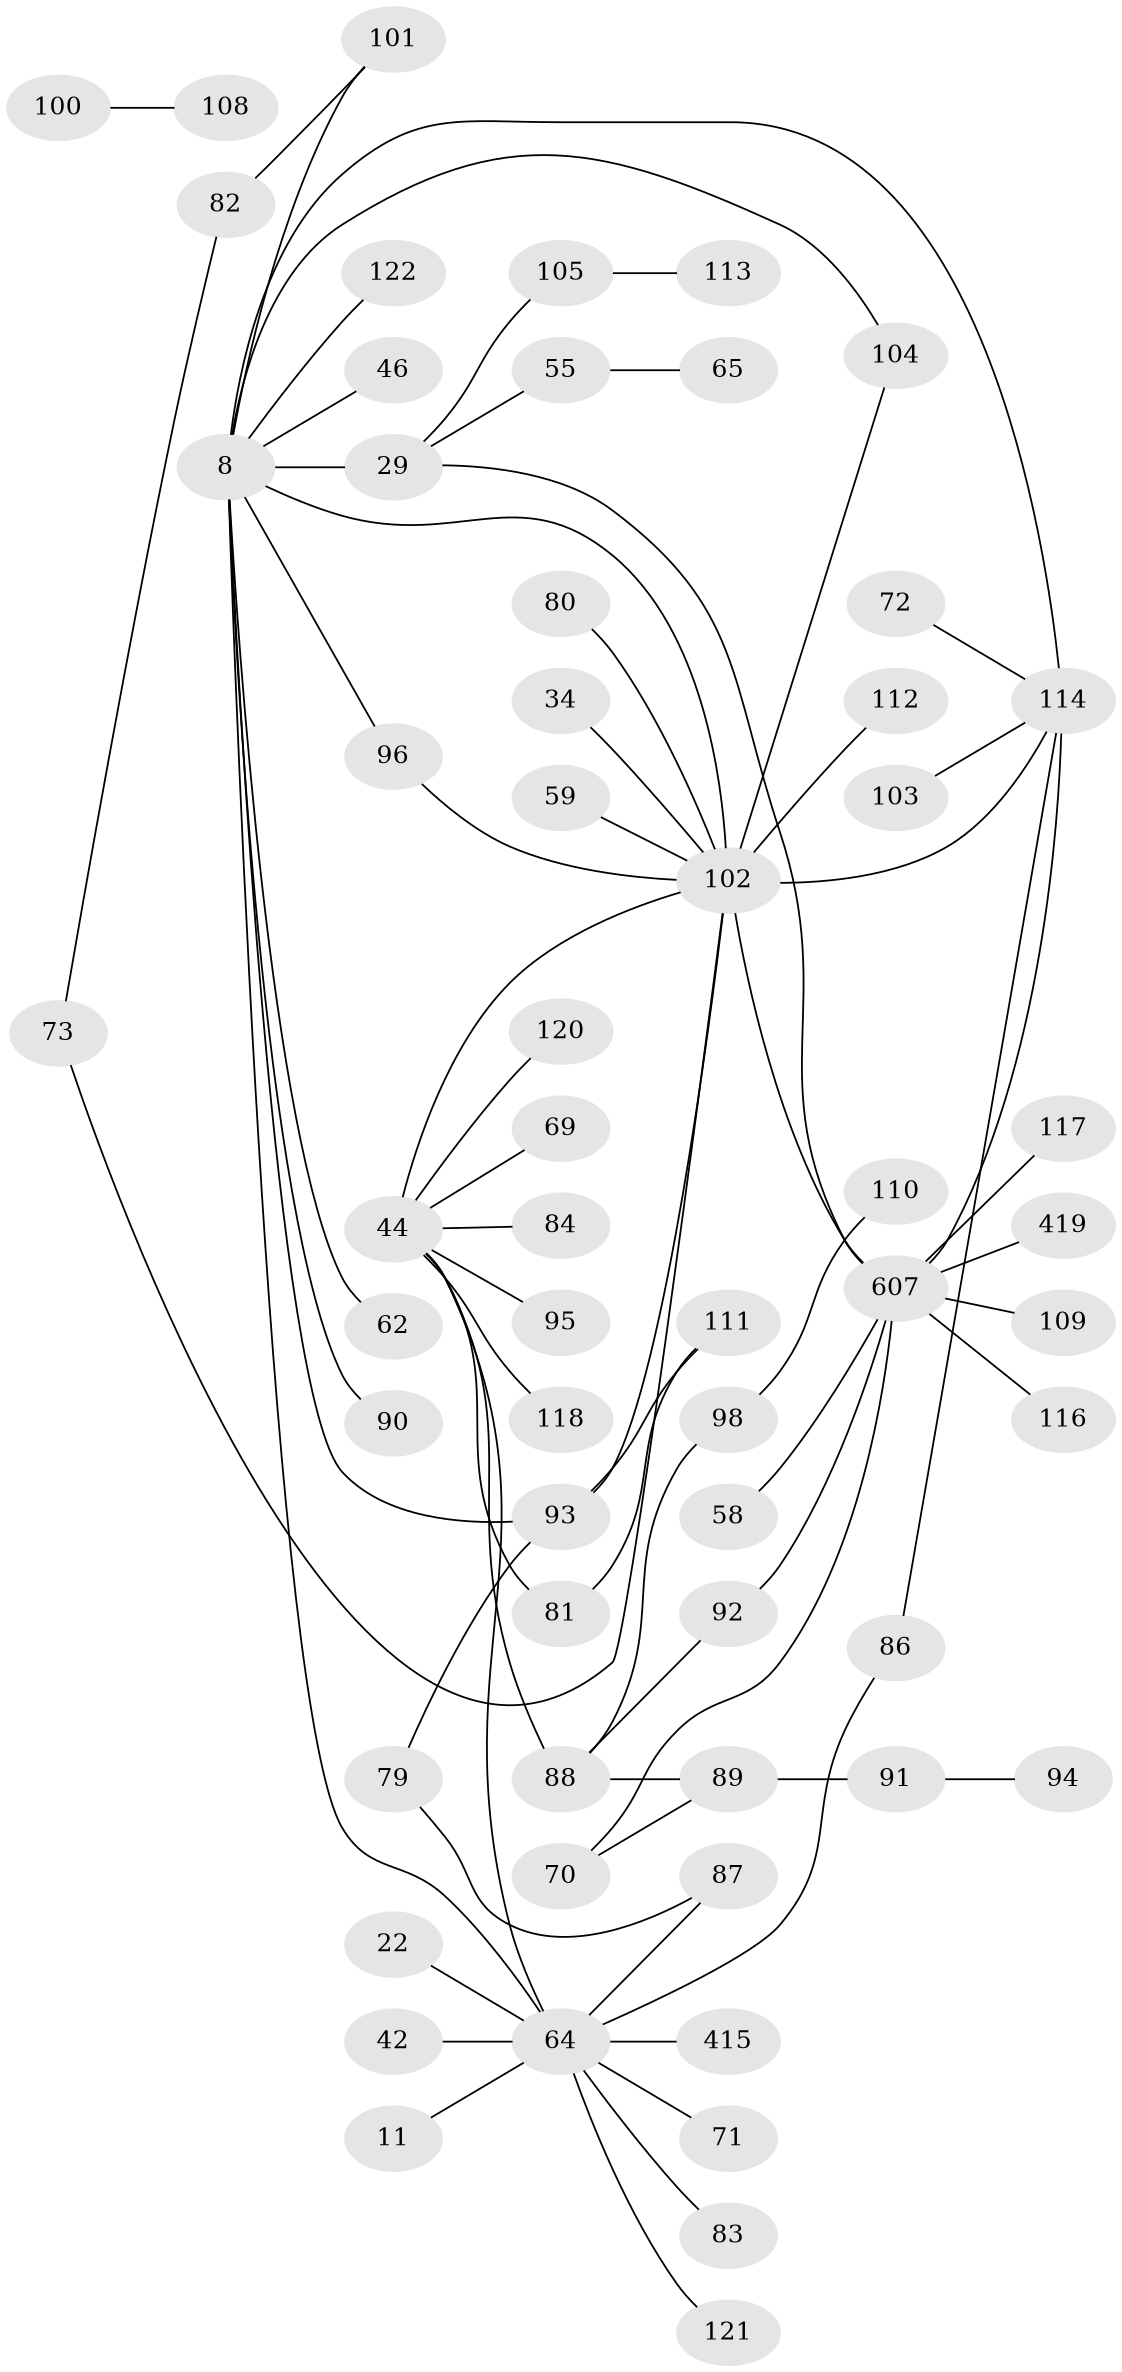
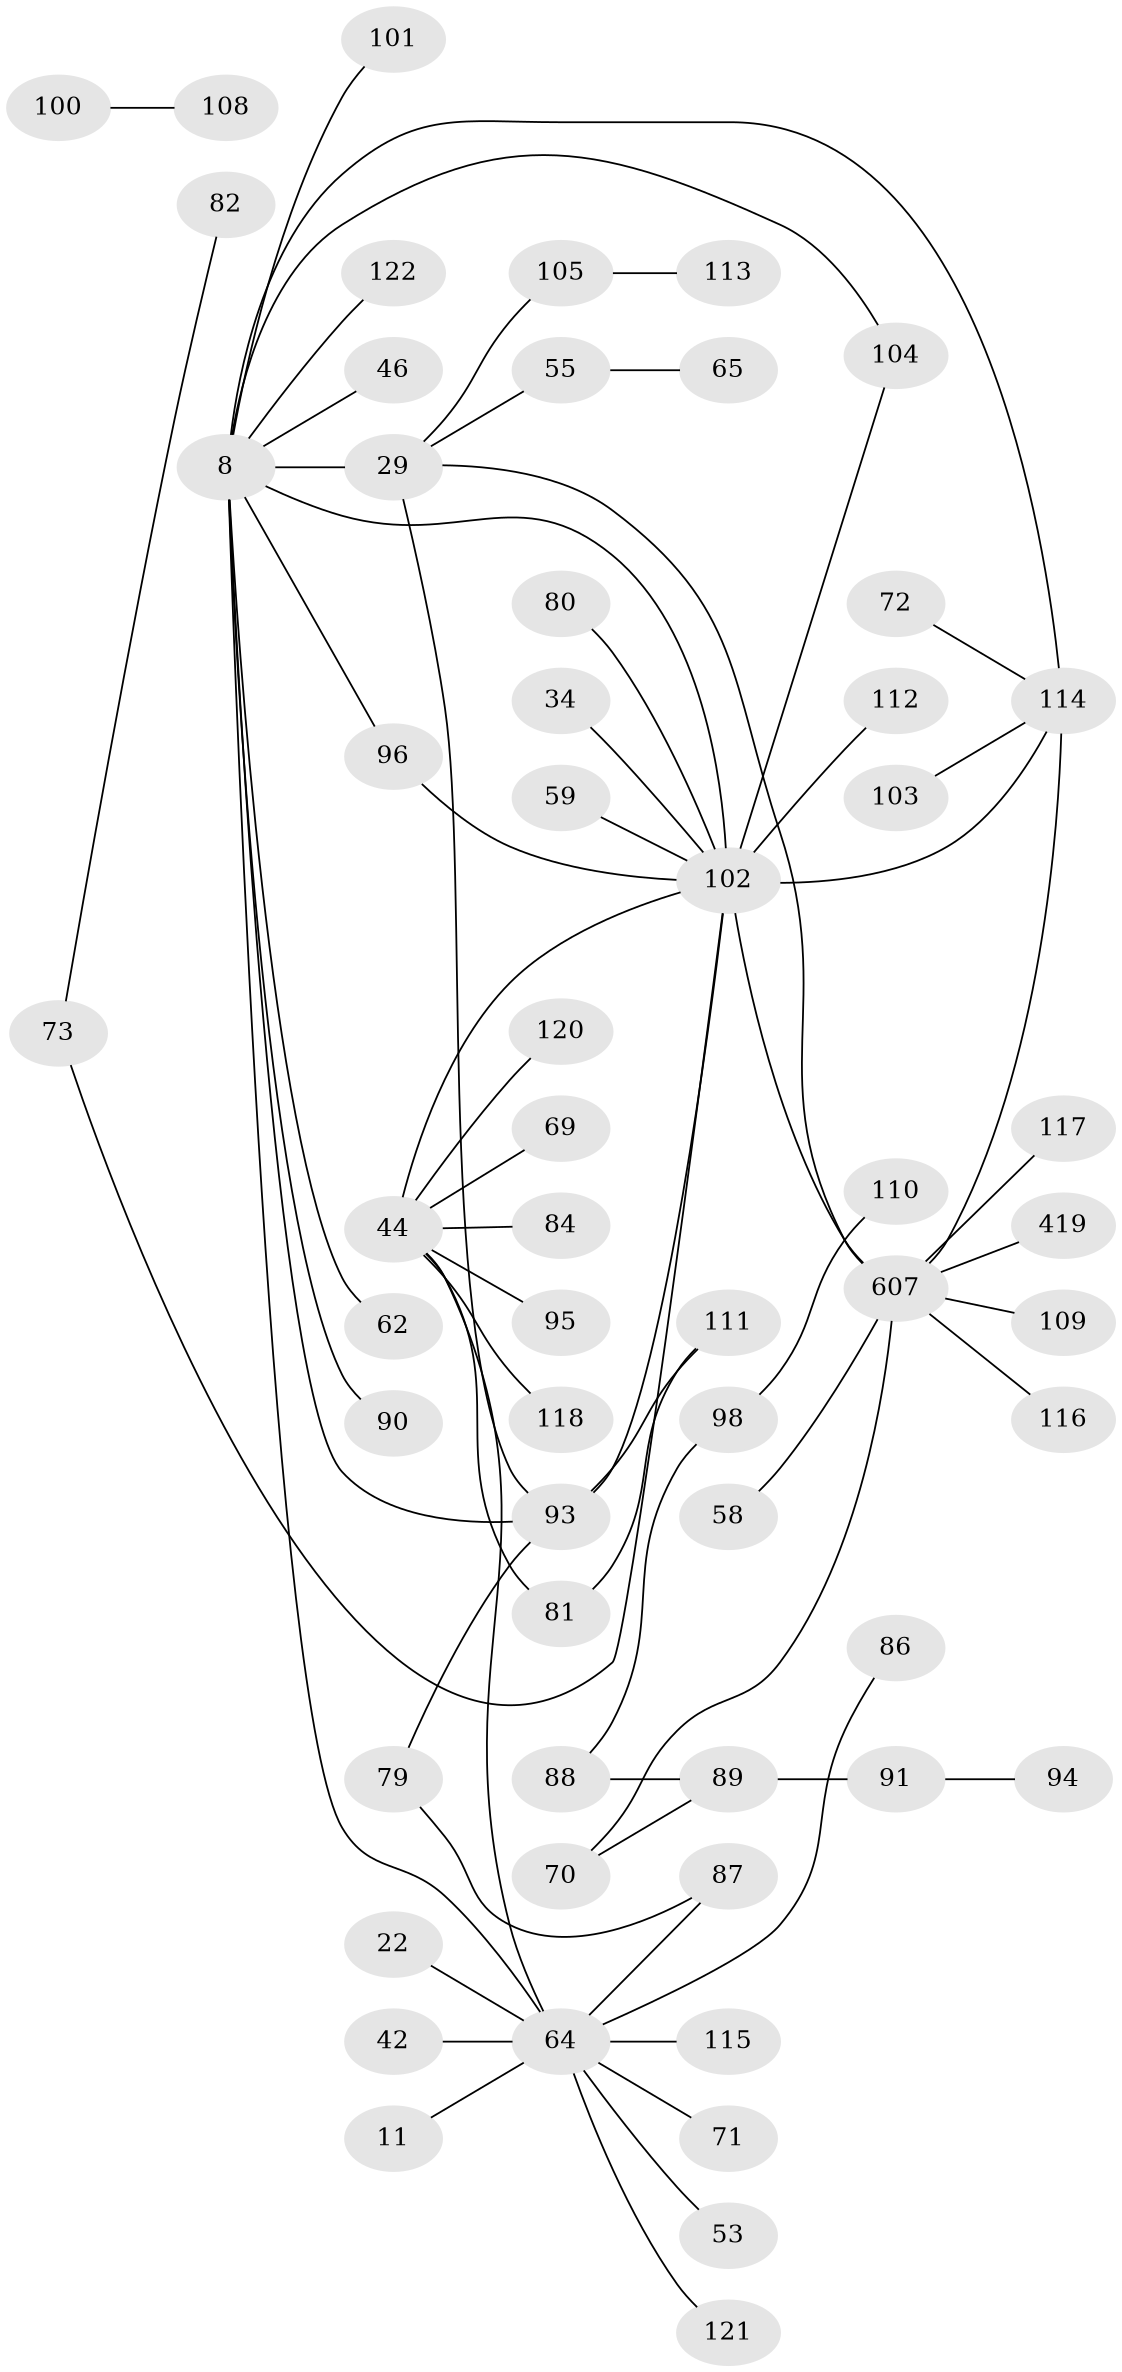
  graph {
    rankdir=LR
    node [color=gray90 style=filled]
    8 [super="+2"]
    29 [super="+19+3"]
    46 [super="+20"]
    62
    64 [super="+9+17+10+6"]
    90
    93 [super="+35"]
    96
    101 [super="+78"]
    102 [super="+68+56+61+45"]
    104
    114 [super="+13+43+53+60+66"]
    122 [super="+41"]
    55 [super="+7"]
    105
    n16 [label=607 super="+25+106"]
    71
-   83
+   83 [label=53]
    86
    87
-   115 [label=415]
+   115
    121 [super="+30+99"]
    111
    112
    11
    22
    65 [super="+51"]
    113
    109
    116
    117
    n32 [label=419]
    34
    42
    44 [super="+21+40"]
    69
    81 [super="+76"]
    84
    88 [super="+63"]
    95
    118
    120
    89 [super="+74+85"]
-   92
    98 [super="+67"]
    58 [super="+57"]
    59
    91
    70
    72
    73
    82
    79
    80
    110
    94
    100
    108
    103
    8 -- 29 [weight=2]
    8 -- 46
    8 -- 62
    8 -- 64 [weight=2]
    8 -- 90
    8 -- 93
    8 -- 96
    8 -- 101 [weight=2]
    8 -- 102
    8 -- 104
    8 -- 114 [weight=3]
    8 -- 122
+   29 -- 93
    29 -- 55 [weight=2]
    29 -- 105
    29 -- n16 [weight=2]
    64 -- 71
    64 -- 83
    64 -- 86
    64 -- 87
    64 -- 115
    64 -- 121 [weight=2]
    93 -- 102 [weight=2]
    93 -- 111
    96 -- 102
    102 -- 104
    102 -- 114
    102 -- n16
    102 -- 112
    55 -- 65
    105 -- 113
    n16 -- 114
    n16 -- 109
    n16 -- 116
    n16 -- 117
    n16 -- n32
-   86 -- 114
    11 -- 64
    22 -- 64
    34 -- 102
    42 -- 64
    44 -- 64 [weight=3]
    44 -- 102 [weight=2]
    44 -- 69
    44 -- 81
    44 -- 84
-   44 -- 88
    44 -- 95
    44 -- 118
    44 -- 120
    81 -- 111
    88 -- 89 [weight=2]
-   88 -- 92
    88 -- 98
    89 -- 91
-   92 -- n16
    98 -- 110
    58 -- n16
    59 -- 102
    91 -- 94
    70 -- n16
    70 -- 89
    72 -- 114
    73 -- 102
    73 -- 82
-   82 -- 101
    79 -- 93
    79 -- 87
    80 -- 102
    100 -- 108
    103 -- 114
  }
